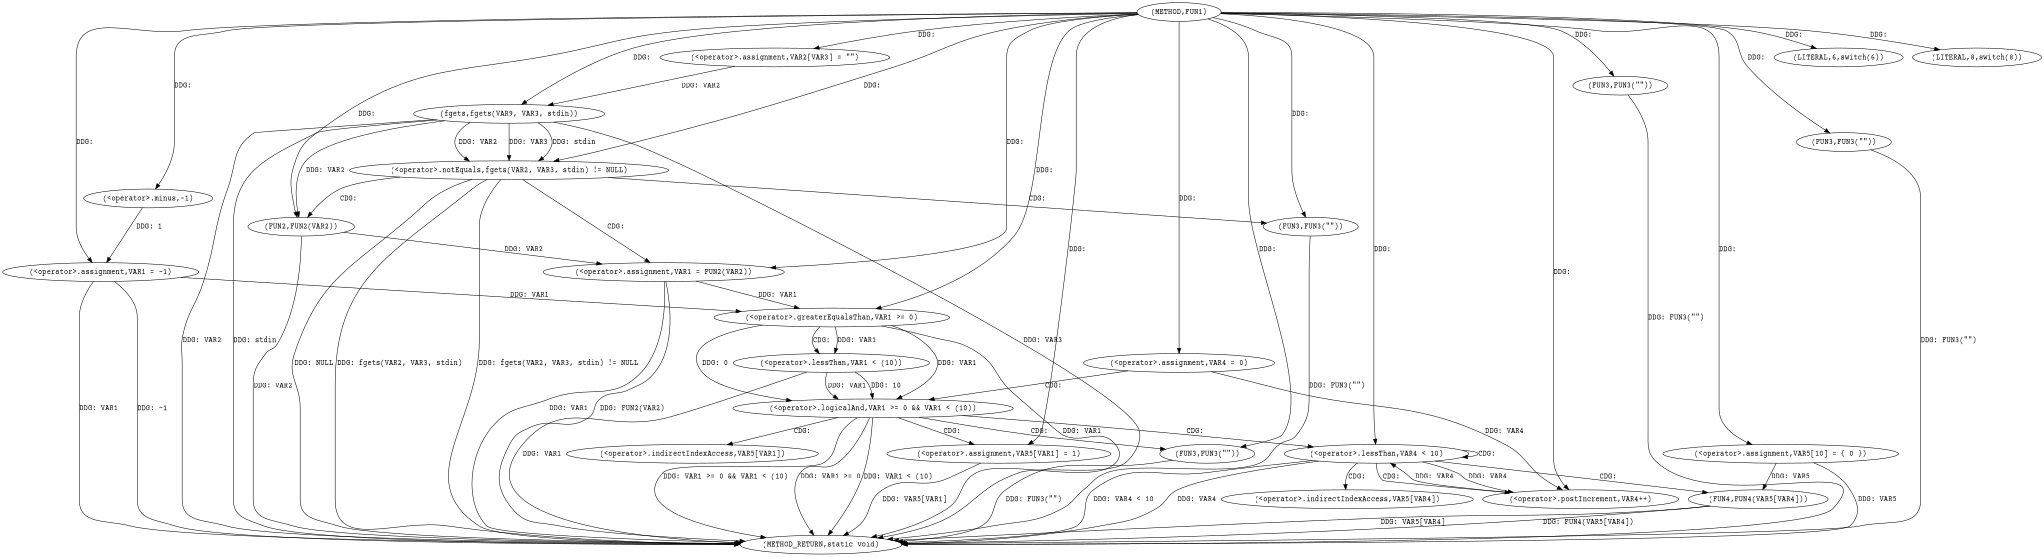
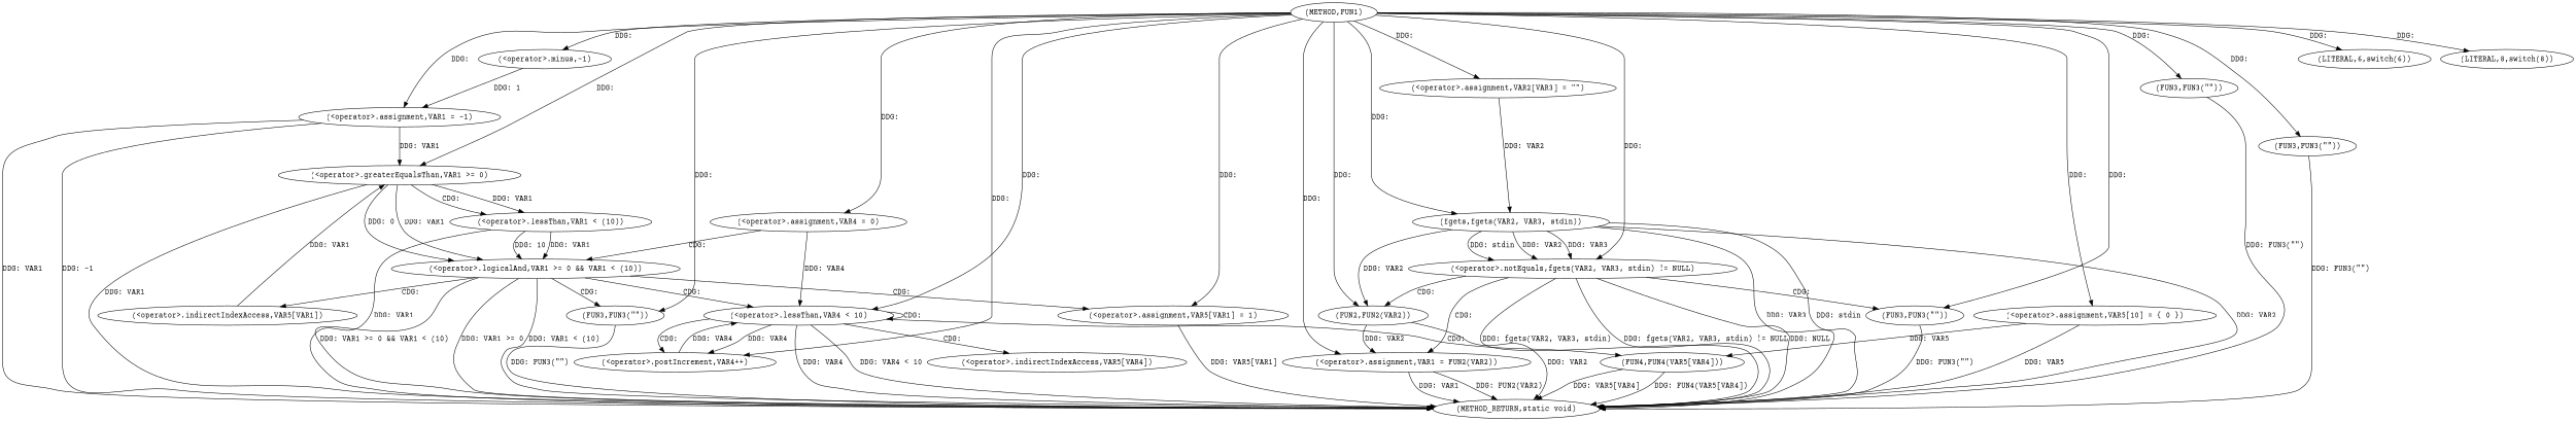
  digraph {
    fontname="Courier Prime"
    node [fontname="Courier Prime"]
    edge [fontname="Courier Prime"]
    n1 [label="(METHOD,FUN1)"]
    n2 [label="(<operator>.assignment,VAR1 = -1)"]
    n3 [label="(<operator>.minus,-1)"]
    n4 [label="(LITERAL,6,switch(6))"]
    n5 [label="(<operator>.assignment,VAR2[VAR3] = \"\")"]
    n6 [label="(<operator>.notEquals,fgets(VAR2, VAR3, stdin) != NULL)"]
-   n7 [label="(fgets,fgets(VAR9, VAR3, stdin))"]
+   n7 [label="(fgets,fgets(VAR2, VAR3, stdin))"]
    n8 [label="(<operator>.assignment,VAR1 = FUN2(VAR2))"]
    n9 [label="(FUN2,FUN2(VAR2))"]
    n10 [label="(FUN3,FUN3(\"\"))"]
    n11 [label="(FUN3,FUN3(\"\"))"]
    n12 [label="(LITERAL,8,switch(8))"]
    n13 [label="(FUN3,FUN3(\"\"))"]
    n14 [label="(<operator>.assignment,VAR5[10] = { 0 })"]
    n15 [label="(<operator>.greaterEqualsThan,VAR1 >= 0)"]
    n16 [label="(<operator>.assignment,VAR5[VAR1] = 1)"]
    n17 [label="(<operator>.assignment,VAR4 = 0)"]
    n18 [label="(<operator>.lessThan,VAR4 < 10)"]
    n19 [label="(<operator>.postIncrement,VAR4++)"]
    n20 [label="(FUN3,FUN3(\"\"))"]
    n21 [label="(METHOD_RETURN,static void)"]
    n22 [label="(FUN4,FUN4(VAR5[VAR4]))"]
    n23 [label="(<operator>.lessThan,VAR1 < (10))"]
    n24 [label="(<operator>.logicalAnd,VAR1 >= 0 && VAR1 < (10))"]
    n25 [label="(<operator>.indirectIndexAccess,VAR5[VAR4])"]
    n26 [label="(<operator>.indirectIndexAccess,VAR5[VAR1])"]
    n1 -> n2 [label="DDG: "]
    n1 -> n3 [label="DDG: "]
    n1 -> n4 [label="DDG: "]
    n1 -> n5 [label="DDG: "]
    n1 -> n6 [label="DDG: "]
    n1 -> n7 [label="DDG: "]
    n1 -> n8 [label="DDG: "]
    n1 -> n9 [label="DDG: "]
    n1 -> n10 [label="DDG: "]
    n1 -> n11 [label="DDG: "]
    n1 -> n12 [label="DDG: "]
    n1 -> n13 [label="DDG: "]
    n1 -> n14 [label="DDG: "]
    n1 -> n15 [label="DDG: "]
    n1 -> n16 [label="DDG: "]
    n1 -> n17 [label="DDG: "]
    n1 -> n18 [label="DDG: "]
    n1 -> n19 [label="DDG: "]
    n1 -> n20 [label="DDG: "]
    n2 -> n15 [label="DDG: VAR1"]
    n2 -> n21 [label="DDG: VAR1"]
    n2 -> n21 [label="DDG: -1"]
    n3 -> n2 [label="DDG: 1"]
    n5 -> n7 [label="DDG: VAR2"]
    n6 -> n8 [label="CDG: "]
    n6 -> n9 [label="CDG: "]
    n6 -> n10 [label="CDG: "]
    n6 -> n21 [label="DDG: fgets(VAR2, VAR3, stdin)"]
    n6 -> n21 [label="DDG: fgets(VAR2, VAR3, stdin) != NULL"]
    n6 -> n21 [label="DDG: NULL"]
    n7 -> n6 [label="DDG: VAR2"]
    n7 -> n6 [label="DDG: VAR3"]
    n7 -> n6 [label="DDG: stdin"]
    n7 -> n9 [label="DDG: VAR2"]
    n7 -> n21 [label="DDG: VAR2"]
    n7 -> n21 [label="DDG: stdin"]
    n7 -> n21 [label="DDG: VAR3"]
-   n8 -> n15 [label="DDG: VAR1"]
+   n26 -> n15 [label="DDG: VAR1"]
    n8 -> n21 [label="DDG: VAR1"]
    n8 -> n21 [label="DDG: FUN2(VAR2)"]
    n9 -> n8 [label="DDG: VAR2"]
    n9 -> n21 [label="DDG: VAR2"]
    n10 -> n21 [label="DDG: FUN3(\"\")"]
    n11 -> n21 [label="DDG: FUN3(\"\")"]
    n13 -> n21 [label="DDG: FUN3(\"\")"]
    n14 -> n21 [label="DDG: VAR5"]
    n14 -> n22 [label="DDG: VAR5"]
    n15 -> n21 [label="DDG: VAR1"]
    n15 -> n23 [label="DDG: VAR1"]
    n15 -> n23 [label="CDG: "]
    n15 -> n24 [label="DDG: VAR1"]
    n15 -> n24 [label="DDG: 0"]
    n16 -> n21 [label="DDG: VAR5[VAR1]"]
-   n17 -> n19 [label="DDG: VAR4"]
+   n17 -> n18 [label="DDG: VAR4"]
    n17 -> n24 [label="CDG: "]
    n18 -> n18 [label="CDG: "]
    n18 -> n19 [label="DDG: VAR4"]
    n18 -> n19 [label="CDG: "]
    n18 -> n21 [label="DDG: VAR4"]
    n18 -> n21 [label="DDG: VAR4 < 10"]
    n18 -> n22 [label="CDG: "]
    n18 -> n25 [label="CDG: "]
    n19 -> n18 [label="DDG: VAR4"]
    n20 -> n21 [label="DDG: FUN3(\"\")"]
    n22 -> n21 [label="DDG: FUN4(VAR5[VAR4])"]
    n22 -> n21 [label="DDG: VAR5[VAR4]"]
    n23 -> n21 [label="DDG: VAR1"]
    n23 -> n24 [label="DDG: VAR1"]
    n23 -> n24 [label="DDG: 10"]
    n24 -> n16 [label="CDG: "]
    n24 -> n18 [label="CDG: "]
    n24 -> n20 [label="CDG: "]
    n24 -> n21 [label="DDG: VAR1 >= 0 && VAR1 < (10)"]
    n24 -> n21 [label="DDG: VAR1 >= 0"]
    n24 -> n21 [label="DDG: VAR1 < (10)"]
    n24 -> n26 [label="CDG: "]
  }
